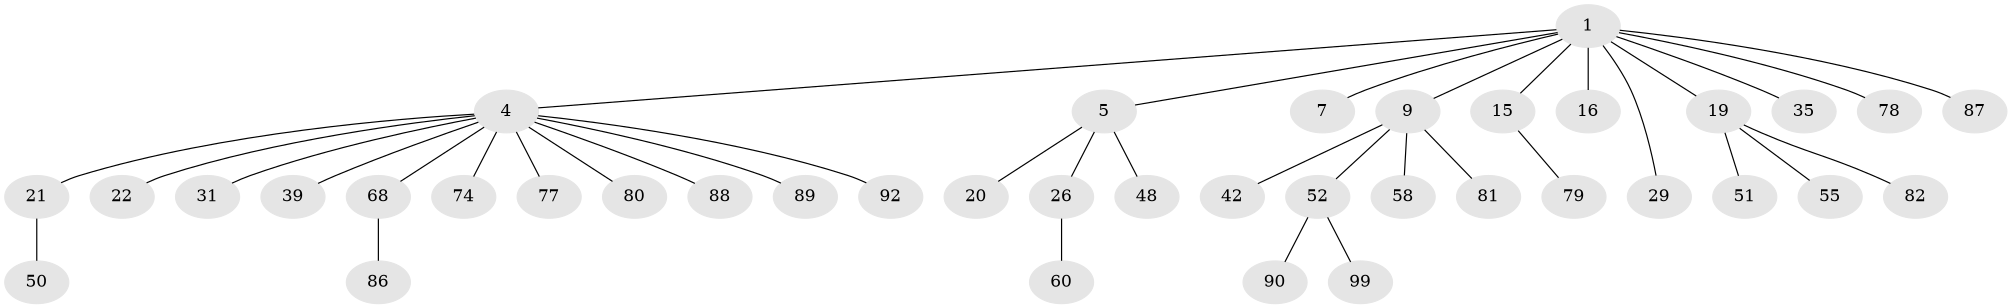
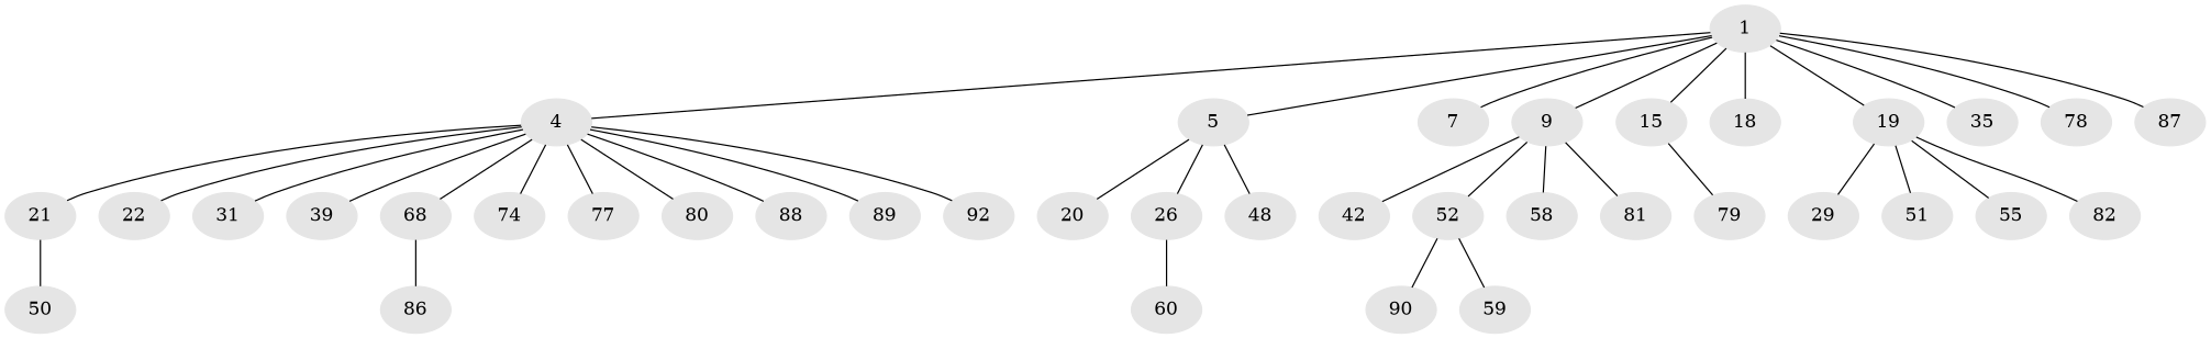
  graph {
    node [color=gray90 style=filled]
    1 [super="+2+3+11+72"]
    4 [super="+6+8+17"]
    5 [super="+12+75"]
    7 [super="+116"]
    9 [super="+27+14+56"]
    15 [super="+71+34+32+103"]
-   16 [super="+45+18"]
+   16 [super="+45+18" label=18]
    19 [super="+68+30"]
    29 [super="+43"]
    35 [super="+107"]
    78
    87 [super="+96"]
    21 [super="+126+40+47+63"]
    22 [super="+111+93+28"]
    31 [super="+46+123"]
    39 [super="+66"]
    n17 [label=68 super="+70"]
    74 [super="+108+101"]
    77
    80
    88
    89
    92
    20 [super="+36"]
    26 [super="+49"]
    48
    42
    52 [super="+65+129+62"]
    58
    81 [super="+120"]
    79 [super="+102"]
    51
    55 [super="+95+73"]
    82 [super="+94"]
    50 [super="+128+69"]
    86 [super="+132+105"]
    60
    90
-   99
+   99 [label=59]
    1 -- 4
    1 -- 5
    1 -- 7
    1 -- 9
    1 -- 15
    1 -- 16
    1 -- 19
-   1 -- 29
+   19 -- 29
    1 -- 35
    1 -- 78
    1 -- 87
    4 -- 21
    4 -- 22
    4 -- 31
    4 -- 39
    4 -- n17
    4 -- 74
    4 -- 77
    4 -- 80
    4 -- 88
    4 -- 89
    4 -- 92
    5 -- 20
    5 -- 26
    5 -- 48
    9 -- 42
    9 -- 52
    9 -- 58
    9 -- 81
    15 -- 79
    19 -- 51
    19 -- 55
    19 -- 82
    21 -- 50
    n17 -- 86
    26 -- 60
    52 -- 90
    52 -- 99
  }
